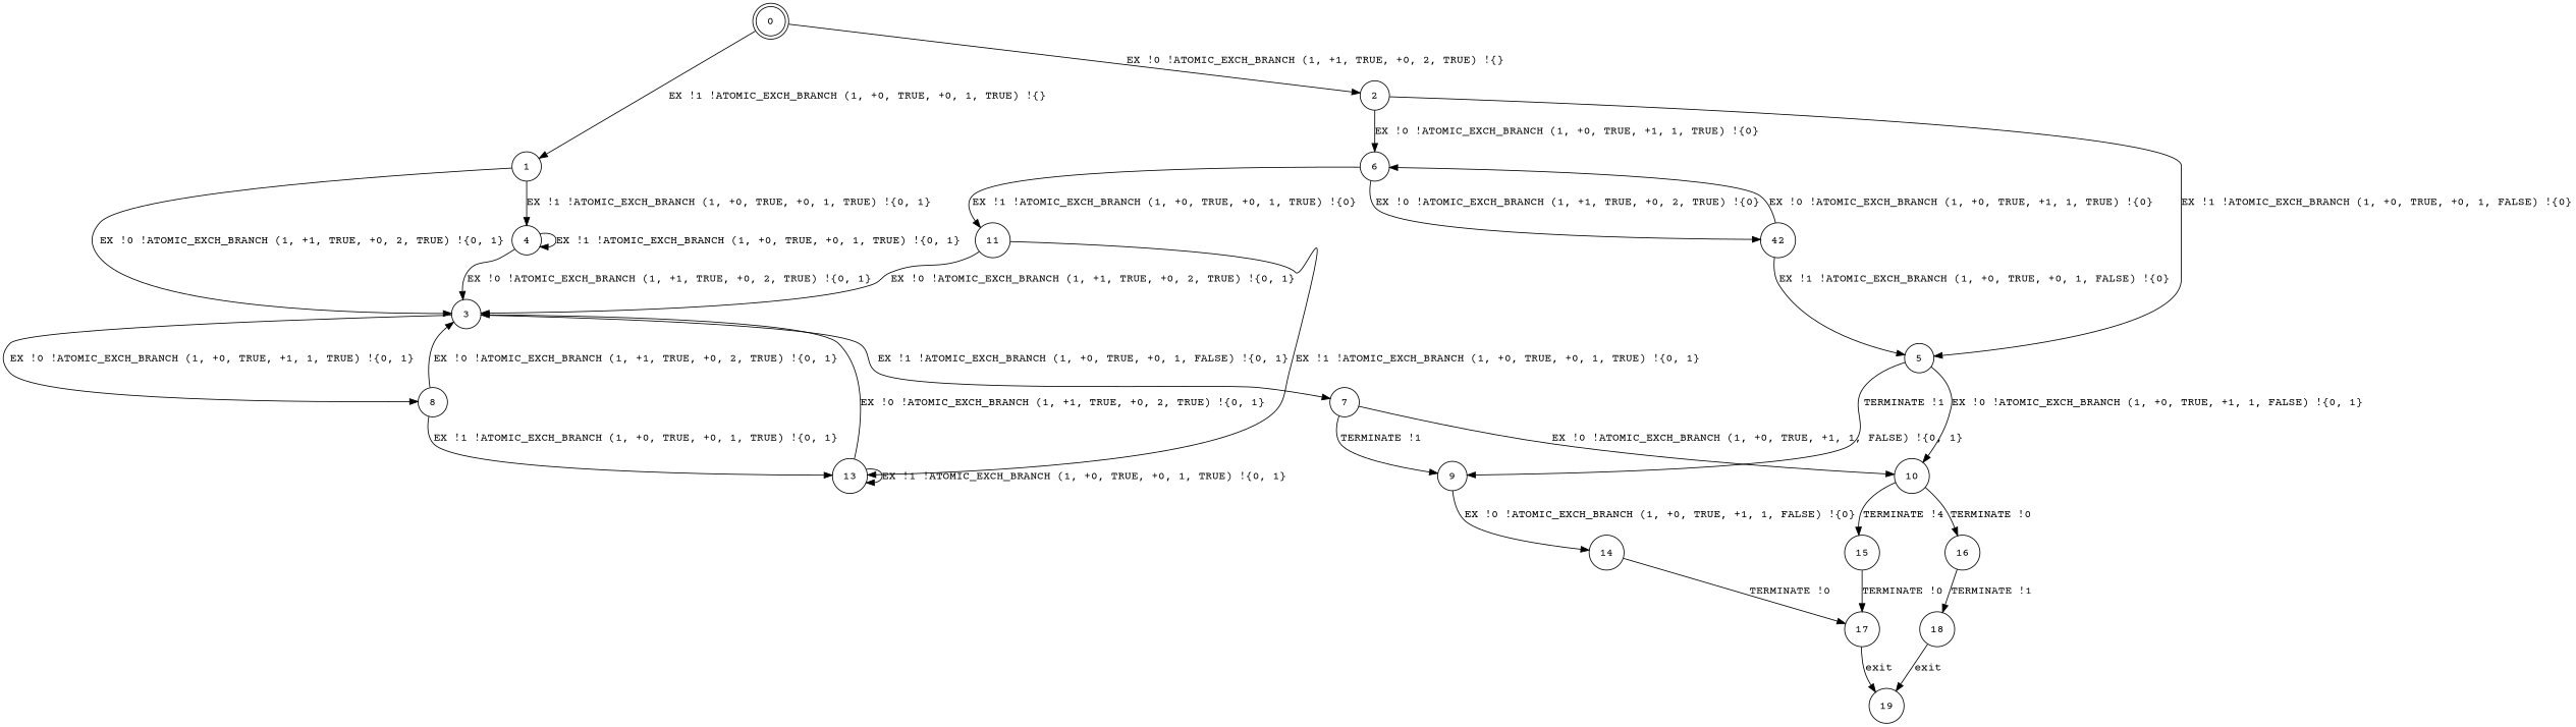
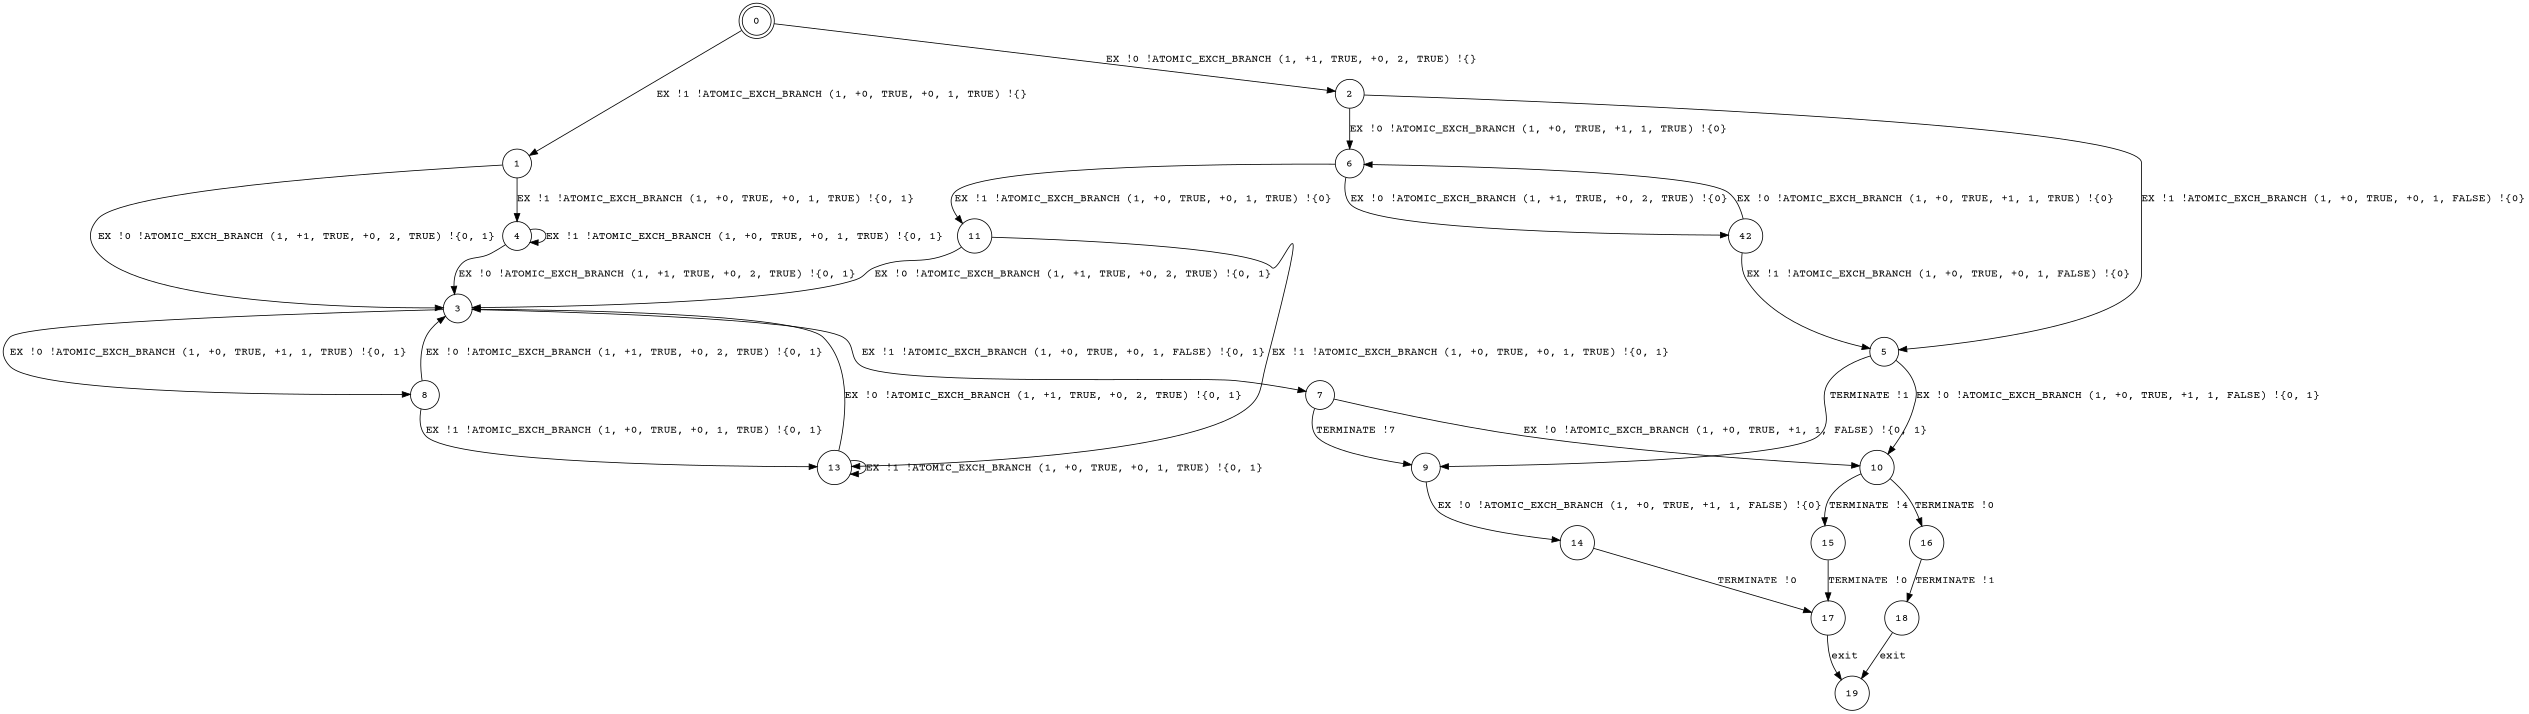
  digraph {
    fontname="Courier Prime"
    node [fontname="Courier Prime" shape=circle]
    edge [fontname="Courier Prime"]
    0 [peripheries=2]
    1
    2
    3
    4
    5
    6
    7
    8
    9
    10
    11
    n13 [label=42]
    13
    14
    15
    16
    17
    18
    19
    0 -> 1 [label="EX !1 !ATOMIC_EXCH_BRANCH (1, +0, TRUE, +0, 1, TRUE) !{}"]
    0 -> 2 [label="EX !0 !ATOMIC_EXCH_BRANCH (1, +1, TRUE, +0, 2, TRUE) !{}"]
    1 -> 3 [label="EX !0 !ATOMIC_EXCH_BRANCH (1, +1, TRUE, +0, 2, TRUE) !{0, 1}"]
    1 -> 4 [label="EX !1 !ATOMIC_EXCH_BRANCH (1, +0, TRUE, +0, 1, TRUE) !{0, 1}"]
    2 -> 5 [label="EX !1 !ATOMIC_EXCH_BRANCH (1, +0, TRUE, +0, 1, FALSE) !{0}"]
    2 -> 6 [label="EX !0 !ATOMIC_EXCH_BRANCH (1, +0, TRUE, +1, 1, TRUE) !{0}"]
    3 -> 7 [label="EX !1 !ATOMIC_EXCH_BRANCH (1, +0, TRUE, +0, 1, FALSE) !{0, 1}"]
    3 -> 8 [label="EX !0 !ATOMIC_EXCH_BRANCH (1, +0, TRUE, +1, 1, TRUE) !{0, 1}"]
    4 -> 3 [label="EX !0 !ATOMIC_EXCH_BRANCH (1, +1, TRUE, +0, 2, TRUE) !{0, 1}"]
    4 -> 4 [label="EX !1 !ATOMIC_EXCH_BRANCH (1, +0, TRUE, +0, 1, TRUE) !{0, 1}"]
    5 -> 9 [label="TERMINATE !1"]
    5 -> 10 [label="EX !0 !ATOMIC_EXCH_BRANCH (1, +0, TRUE, +1, 1, FALSE) !{0, 1}"]
    6 -> 11 [label="EX !1 !ATOMIC_EXCH_BRANCH (1, +0, TRUE, +0, 1, TRUE) !{0}"]
    6 -> n13 [label="EX !0 !ATOMIC_EXCH_BRANCH (1, +1, TRUE, +0, 2, TRUE) !{0}"]
-   7 -> 9 [label="TERMINATE !1"]
+   7 -> 9 [label="TERMINATE !7"]
    7 -> 10 [label="EX !0 !ATOMIC_EXCH_BRANCH (1, +0, TRUE, +1, 1, FALSE) !{0, 1}"]
    8 -> 3 [label="EX !0 !ATOMIC_EXCH_BRANCH (1, +1, TRUE, +0, 2, TRUE) !{0, 1}"]
    8 -> 13 [label="EX !1 !ATOMIC_EXCH_BRANCH (1, +0, TRUE, +0, 1, TRUE) !{0, 1}"]
    9 -> 14 [label="EX !0 !ATOMIC_EXCH_BRANCH (1, +0, TRUE, +1, 1, FALSE) !{0}"]
    10 -> 15 [label="TERMINATE !4"]
    10 -> 16 [label="TERMINATE !0"]
    11 -> 3 [label="EX !0 !ATOMIC_EXCH_BRANCH (1, +1, TRUE, +0, 2, TRUE) !{0, 1}"]
    11 -> 13 [label="EX !1 !ATOMIC_EXCH_BRANCH (1, +0, TRUE, +0, 1, TRUE) !{0, 1}"]
    n13 -> 5 [label="EX !1 !ATOMIC_EXCH_BRANCH (1, +0, TRUE, +0, 1, FALSE) !{0}"]
    n13 -> 6 [label="EX !0 !ATOMIC_EXCH_BRANCH (1, +0, TRUE, +1, 1, TRUE) !{0}"]
    13 -> 3 [label="EX !0 !ATOMIC_EXCH_BRANCH (1, +1, TRUE, +0, 2, TRUE) !{0, 1}"]
    13 -> 13 [label="EX !1 !ATOMIC_EXCH_BRANCH (1, +0, TRUE, +0, 1, TRUE) !{0, 1}"]
    14 -> 17 [label="TERMINATE !0"]
    15 -> 17 [label="TERMINATE !0"]
    16 -> 18 [label="TERMINATE !1"]
    17 -> 19 [label=exit]
    18 -> 19 [label=exit]
  }
